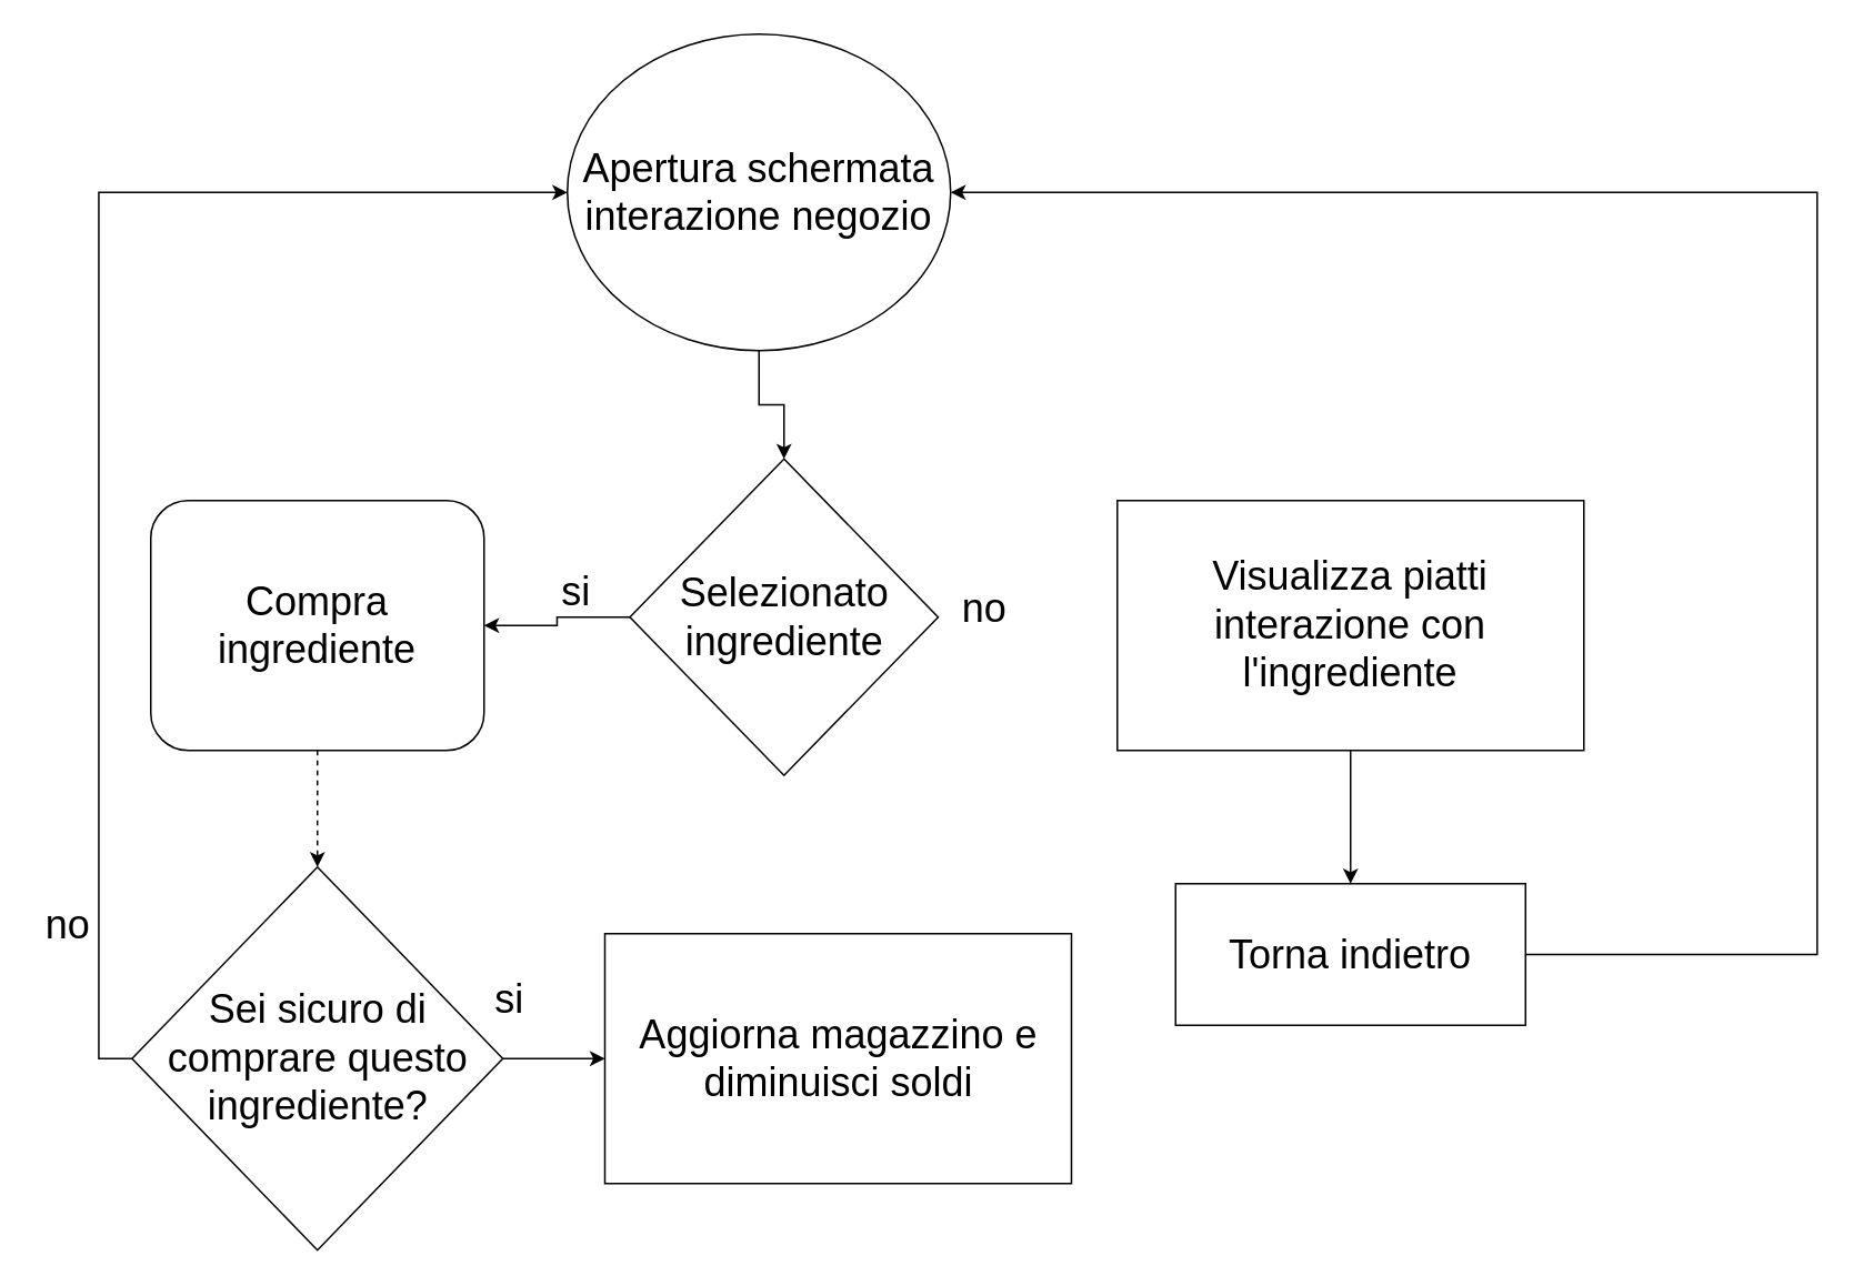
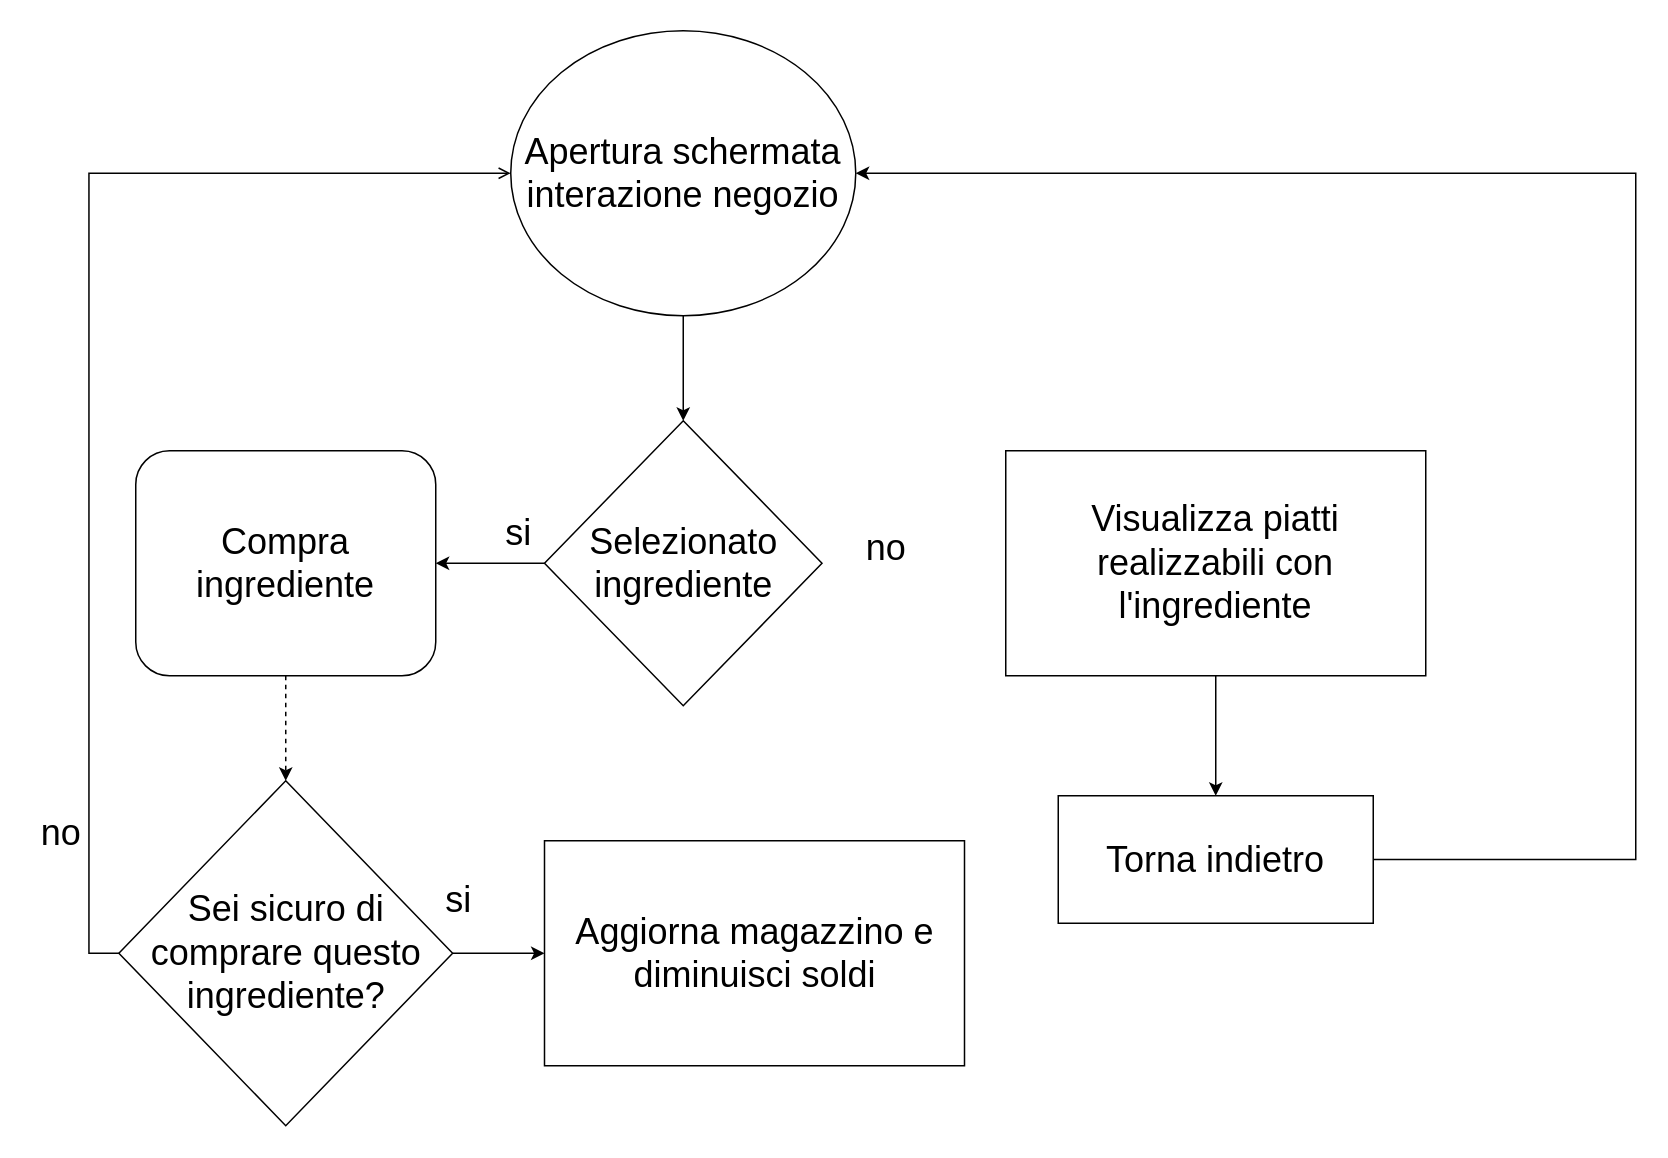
  <mxCell id="0" />
  <mxCell id="1" parent="0" />
  <mxCell id="2" style="edgeStyle=orthogonalEdgeStyle;rounded=0;orthogonalLoop=1;jettySize=auto;html=1;exitX=0.5;exitY=1;exitDx=0;exitDy=0;entryX=0.5;entryY=0;entryDx=0;entryDy=0;fontSize=24;" parent="1" source="3" target="5" edge="1"><mxGeometry relative="1" as="geometry" /></mxCell>
  <mxCell id="3" value="Apertura schermata interazione negozio" style="ellipse;whiteSpace=wrap;html=1;fontSize=24;" parent="1" vertex="1"><mxGeometry x="340" y="20" width="230" height="190" as="geometry" /></mxCell>
  <mxCell id="4" style="edgeStyle=orthogonalEdgeStyle;rounded=0;orthogonalLoop=1;jettySize=auto;html=1;exitX=0;exitY=0.5;exitDx=0;exitDy=0;fontSize=24;" parent="1" source="5" target="7" edge="1"><mxGeometry relative="1" as="geometry" /></mxCell>
- <mxCell id="5" value="Selezionato ingrediente" style="rhombus;whiteSpace=wrap;html=1;fontSize=24;" parent="1" vertex="1"><mxGeometry x="377.5" y="275" width="185" height="190" as="geometry" /></mxCell>
+ <mxCell id="5" value="Selezionato ingrediente" style="rhombus;whiteSpace=wrap;html=1;fontSize=24;" parent="1" vertex="1"><mxGeometry x="362.5" y="280" width="185" height="190" as="geometry" /></mxCell>
  <mxCell id="6" style="edgeStyle=orthogonalEdgeStyle;rounded=0;orthogonalLoop=1;jettySize=auto;html=1;exitX=0.5;exitY=1;exitDx=0;exitDy=0;fontSize=24;entryX=0.5;entryY=0;entryDx=0;entryDy=0;dashed=1;" parent="1" source="7" target="17" edge="1"><mxGeometry relative="1" as="geometry"><mxPoint x="190" y="510" as="targetPoint" /><mxPoint x="230" y="520" as="sourcePoint" /></mxGeometry></mxCell>
  <mxCell id="7" value="Compra ingrediente" style="whiteSpace=wrap;html=1;fontSize=24;rounded=1;" parent="1" vertex="1"><mxGeometry x="90" y="300" width="200" height="150" as="geometry" /></mxCell>
  <mxCell id="8" value="si" style="text;html=1;align=center;verticalAlign=middle;resizable=0;points=[];autosize=1;strokeColor=none;fillColor=none;fontSize=24;" parent="1" vertex="1"><mxGeometry x="330" y="340" width="30" height="30" as="geometry" /></mxCell>
  <mxCell id="9" style="edgeStyle=orthogonalEdgeStyle;rounded=0;orthogonalLoop=1;jettySize=auto;html=1;exitX=0.5;exitY=1;exitDx=0;exitDy=0;entryX=0.5;entryY=0;entryDx=0;entryDy=0;fontSize=24;" parent="1" source="13" target="11" edge="1"><mxGeometry relative="1" as="geometry" /></mxCell>
  <mxCell id="10" value="no" style="text;html=1;align=center;verticalAlign=middle;resizable=0;points=[];autosize=1;strokeColor=none;fillColor=none;fontSize=24;" parent="1" vertex="1"><mxGeometry x="570" y="350" width="40" height="30" as="geometry" /></mxCell>
  <mxCell id="11" value="Torna indietro" style="whiteSpace=wrap;html=1;fontSize=24;" parent="1" vertex="1"><mxGeometry x="705" y="530" width="210" height="85" as="geometry" /></mxCell>
  <mxCell id="12" style="edgeStyle=orthogonalEdgeStyle;rounded=0;orthogonalLoop=1;jettySize=auto;html=1;exitX=1;exitY=0.5;exitDx=0;exitDy=0;fontSize=24;entryX=1;entryY=0.5;entryDx=0;entryDy=0;" parent="1" source="11" target="3" edge="1"><mxGeometry relative="1" as="geometry"><mxPoint x="721.6" y="1040" as="targetPoint" /><Array as="points"><mxPoint x="1090" y="573" /><mxPoint x="1090" y="115" /></Array><mxPoint x="810" y="910" as="sourcePoint" /></mxGeometry></mxCell>
- <mxCell id="13" value="Visualizza piatti interazione con l'ingrediente" style="rounded=0;whiteSpace=wrap;html=1;fontSize=24;" parent="1" vertex="1"><mxGeometry x="670" y="300" width="280" height="150" as="geometry" /></mxCell>
+ <mxCell id="13" value="Visualizza piatti realizzabili con l'ingrediente" style="rounded=0;whiteSpace=wrap;html=1;fontSize=24;" parent="1" vertex="1"><mxGeometry x="670" y="300" width="280" height="150" as="geometry" /></mxCell>
  <mxCell id="14" value="Aggiorna magazzino e diminuisci soldi" style="rounded=0;whiteSpace=wrap;html=1;fontSize=24;" parent="1" vertex="1"><mxGeometry x="362.5" y="560" width="280" height="150" as="geometry" /></mxCell>
- <mxCell id="15" style="edgeStyle=orthogonalEdgeStyle;rounded=0;orthogonalLoop=1;jettySize=auto;html=1;exitX=0;exitY=0.5;exitDx=0;exitDy=0;fontSize=24;entryX=0;entryY=0.5;entryDx=0;entryDy=0;" edge="1" parent="1" source="17" target="3"><mxGeometry relative="1" as="geometry"><mxPoint x="20" y="625" as="targetPoint" /></mxGeometry></mxCell>
+ <mxCell id="15" style="edgeStyle=orthogonalEdgeStyle;rounded=0;orthogonalLoop=1;jettySize=auto;html=1;exitX=0;exitY=0.5;exitDx=0;exitDy=0;fontSize=24;entryX=0;entryY=0.5;entryDx=0;entryDy=0;endArrow=open;" edge="1" parent="1" source="17" target="3"><mxGeometry relative="1" as="geometry"><mxPoint x="20" y="625" as="targetPoint" /></mxGeometry></mxCell>
  <mxCell id="16" style="edgeStyle=orthogonalEdgeStyle;rounded=0;orthogonalLoop=1;jettySize=auto;html=1;exitX=1;exitY=0.5;exitDx=0;exitDy=0;fontSize=24;entryX=0;entryY=0.5;entryDx=0;entryDy=0;" edge="1" parent="1" source="17" target="14"><mxGeometry relative="1" as="geometry"><mxPoint x="412.5" y="875" as="sourcePoint" /><mxPoint x="350" y="590" as="targetPoint" /></mxGeometry></mxCell>
  <mxCell id="17" value="Sei sicuro di comprare questo ingrediente?" style="rhombus;whiteSpace=wrap;html=1;fontSize=24;" vertex="1" parent="1"><mxGeometry x="78.75" y="520" width="222.5" height="230" as="geometry" /></mxCell>
  <mxCell id="18" value="si" style="text;html=1;align=center;verticalAlign=middle;resizable=0;points=[];autosize=1;strokeColor=none;fillColor=none;fontSize=24;" vertex="1" parent="1"><mxGeometry x="290" y="585" width="30" height="30" as="geometry" /></mxCell>
  <mxCell id="19" value="no" style="text;html=1;align=center;verticalAlign=middle;resizable=0;points=[];autosize=1;strokeColor=none;fillColor=none;fontSize=24;" vertex="1" parent="1"><mxGeometry x="20" y="540" width="40" height="30" as="geometry" /></mxCell>
